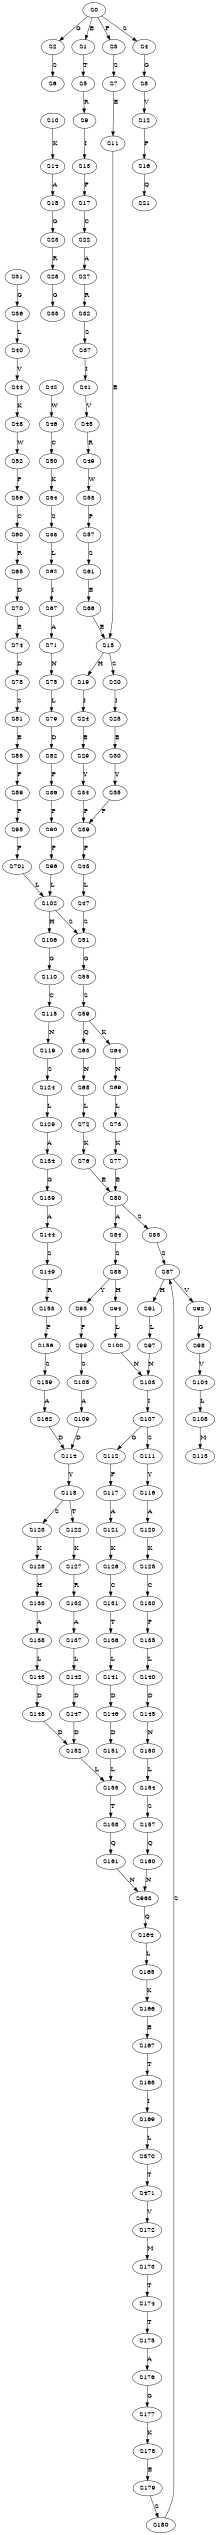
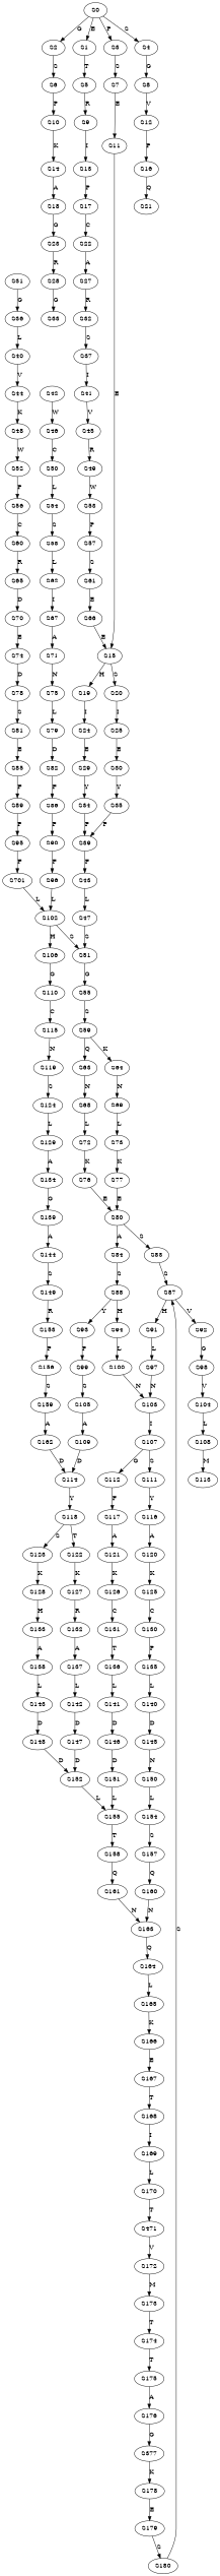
  strict digraph {
    S0
    S1
    S2
    S3
    S4
    S5
    S6
    S7
    S8
    S9
    S10
    S11
    S12
    S13
    S14
    S15
    S16
    S17
    S18
    S19
    S20
    S21
    S22
    S23
    S24
    S25
    S27
    S28
    S29
    S30
    S32
    S33
    S34
    S35
    S31
    S36
    S37
    S39
    S40
    S41
    S43
    S44
    S45
    S42
    S46
    S47
    S48
    S49
    S50
    S51
    S52
    S53
    S54
    S55
    S56
    S57
    S58
    S59
    S60
    S61
    S62
    S63
    S64
    S65
    S66
    S67
    S68
    S69
    S70
    S71
    S72
    S73
    S74
    S75
    S76
    S77
    S78
    S79
    S80
    S81
    S82
    S83
    S84
    S85
    S86
    S87
    S88
    S89
    S90
    S91
    S92
    S93
    S94
    S95
    S96
    S97
    S98
    S99
    S100
    n100 [label=S701]
    S102
    S103
    S104
    S105
    S106
    S107
    S108
    S109
    S110
    S111
    S112
    S113
    S114
    S115
    S116
    S117
    S118
    S119
    S120
    S121
    S122
    S123
    S124
    S125
    S126
    S127
    S128
    S129
    S130
    S131
    S132
    S133
    S134
    S135
    S136
    S137
    S138
    S139
    S140
    S141
    S142
    S143
    S144
    S145
    S146
    S147
    S148
    S149
    S150
    S151
    S152
    S153
    S154
    S155
    S156
    S157
    S158
    S159
    S160
    S161
    S162
-   S163 [label=S963]
+   S163
    S164
    S165
    S166
    S167
    S168
    S169
-   S170 [label=S370]
+   S170
    n170 [label=S471]
    S172
    S173
    S174
    S175
    S176
-   S177
+   S177 [label=S377]
    S178
    S179
    S180
    S0 -> S1 [label=E]
    S0 -> S2 [label=G]
    S0 -> S3 [label=P]
    S0 -> S4 [label=S]
    S1 -> S5 [label=T]
    S2 -> S6 [label=S]
    S3 -> S7 [label=S]
    S4 -> S8 [label=G]
    S5 -> S9 [label=R]
+   S6 -> S10 [label=P]
    S7 -> S11 [label=E]
    S8 -> S12 [label=V]
    S9 -> S13 [label=I]
    S10 -> S14 [label=K]
    S11 -> S15 [label=E]
    S12 -> S16 [label=P]
    S13 -> S17 [label=P]
    S14 -> S18 [label=A]
    S15 -> S19 [label=H]
    S15 -> S20 [label=S]
    S16 -> S21 [label=Q]
    S17 -> S22 [label=C]
    S18 -> S23 [label=G]
    S19 -> S24 [label=I]
    S20 -> S25 [label=I]
    S22 -> S27 [label=A]
    S23 -> S28 [label=R]
    S24 -> S29 [label=E]
    S25 -> S30 [label=E]
    S27 -> S32 [label=R]
    S28 -> S33 [label=G]
    S29 -> S34 [label=Y]
    S30 -> S35 [label=Y]
    S32 -> S37 [label=S]
    S34 -> S39 [label=P]
    S35 -> S39 [label=P]
    S31 -> S36 [label=G]
    S36 -> S40 [label=L]
    S37 -> S41 [label=I]
    S39 -> S43 [label=F]
    S40 -> S44 [label=V]
    S41 -> S45 [label=V]
    S43 -> S47 [label=L]
    S44 -> S48 [label=K]
    S45 -> S49 [label=R]
    S42 -> S46 [label=W]
    S46 -> S50 [label=C]
    S47 -> S51 [label=S]
    S48 -> S52 [label=W]
    S49 -> S53 [label=W]
-   S50 -> S54 [label=K]
+   S50 -> S54 [label=L]
    S51 -> S55 [label=G]
    S52 -> S56 [label=P]
    S53 -> S57 [label=P]
    S54 -> S58 [label=S]
    S55 -> S59 [label=S]
    S56 -> S60 [label=C]
    S57 -> S61 [label=S]
    S58 -> S62 [label=L]
    S59 -> S63 [label=Q]
    S59 -> S64 [label=K]
    S60 -> S65 [label=R]
    S61 -> S66 [label=E]
    S62 -> S67 [label=I]
    S63 -> S68 [label=N]
    S64 -> S69 [label=N]
    S65 -> S70 [label=D]
    S66 -> S15 [label=E]
    S67 -> S71 [label=A]
    S68 -> S72 [label=L]
    S69 -> S73 [label=L]
    S70 -> S74 [label=E]
    S71 -> S75 [label=N]
    S72 -> S76 [label=K]
    S73 -> S77 [label=K]
    S74 -> S78 [label=D]
    S75 -> S79 [label=L]
    S76 -> S80 [label=E]
    S77 -> S80 [label=E]
    S78 -> S81 [label=S]
    S79 -> S82 [label=D]
    S80 -> S83 [label=S]
    S80 -> S84 [label=A]
    S81 -> S85 [label=E]
    S82 -> S86 [label=F]
    S83 -> S87 [label=S]
    S84 -> S88 [label=S]
    S85 -> S89 [label=F]
    S86 -> S90 [label=P]
    S87 -> S91 [label=H]
    S87 -> S92 [label=V]
    S88 -> S93 [label=Y]
    S88 -> S94 [label=H]
    S89 -> S95 [label=P]
    S90 -> S96 [label=F]
    S91 -> S97 [label=L]
    S92 -> S98 [label=G]
    S93 -> S99 [label=P]
    S94 -> S100 [label=L]
    S95 -> n100 [label=F]
    S96 -> S102 [label=L]
    S97 -> S103 [label=N]
    S98 -> S104 [label=V]
    S99 -> S105 [label=S]
    S100 -> S103 [label=N]
    n100 -> S102 [label=L]
    S102 -> S51 [label=S]
    S102 -> S106 [label=H]
    S103 -> S107 [label=I]
    S104 -> S108 [label=L]
    S105 -> S109 [label=A]
    S106 -> S110 [label=G]
    S107 -> S111 [label=S]
    S107 -> S112 [label=G]
    S108 -> S113 [label=M]
    S109 -> S114 [label=D]
    S110 -> S115 [label=C]
    S111 -> S116 [label=Y]
    S112 -> S117 [label=F]
    S114 -> S118 [label=Y]
    S115 -> S119 [label=N]
    S116 -> S120 [label=A]
    S117 -> S121 [label=A]
    S118 -> S122 [label=T]
    S118 -> S123 [label=S]
    S119 -> S124 [label=S]
    S120 -> S125 [label=K]
    S121 -> S126 [label=K]
    S122 -> S127 [label=K]
    S123 -> S128 [label=K]
    S124 -> S129 [label=L]
    S125 -> S130 [label=C]
    S126 -> S131 [label=C]
    S127 -> S132 [label=R]
    S128 -> S133 [label=H]
    S129 -> S134 [label=A]
    S130 -> S135 [label=P]
    S131 -> S136 [label=T]
    S132 -> S137 [label=A]
    S133 -> S138 [label=A]
    S134 -> S139 [label=G]
    S135 -> S140 [label=L]
    S136 -> S141 [label=L]
    S137 -> S142 [label=L]
    S138 -> S143 [label=L]
    S139 -> S144 [label=A]
    S140 -> S145 [label=D]
    S141 -> S146 [label=D]
    S142 -> S147 [label=D]
    S143 -> S148 [label=D]
    S144 -> S149 [label=S]
    S145 -> S150 [label=N]
    S146 -> S151 [label=D]
    S147 -> S152 [label=D]
    S148 -> S152 [label=D]
    S149 -> S153 [label=R]
    S150 -> S154 [label=L]
    S151 -> S155 [label=L]
    S152 -> S155 [label=L]
    S153 -> S156 [label=P]
    S154 -> S157 [label=S]
    S155 -> S158 [label=T]
    S156 -> S159 [label=S]
    S157 -> S160 [label=Q]
    S158 -> S161 [label=Q]
    S159 -> S162 [label=A]
    S160 -> S163 [label=N]
    S161 -> S163 [label=N]
    S162 -> S114 [label=D]
    S163 -> S164 [label=Q]
    S164 -> S165 [label=L]
    S165 -> S166 [label=K]
    S166 -> S167 [label=E]
    S167 -> S168 [label=T]
    S168 -> S169 [label=I]
    S169 -> S170 [label=L]
    S170 -> n170 [label=T]
    n170 -> S172 [label=V]
    S172 -> S173 [label=M]
    S173 -> S174 [label=T]
    S174 -> S175 [label=T]
    S175 -> S176 [label=A]
    S176 -> S177 [label=G]
    S177 -> S178 [label=K]
    S178 -> S179 [label=E]
    S179 -> S180 [label=S]
    S180 -> S87 [label=S]
  }
